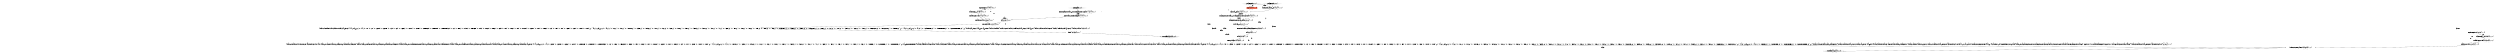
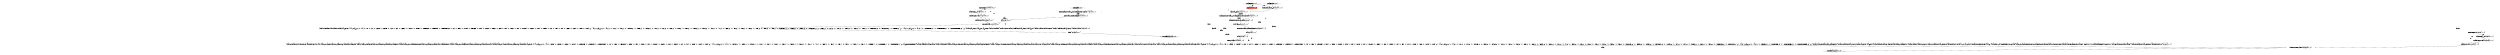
  digraph {
    node [fillcolor=white shape=ellipse style=filled]
    edge [style=bold]
    n1 [label="RecognitionException re@@@178@@@['1', '1', '0']" shape=diamond]
    n2 [label="_localctx.exception = re@@@179@@@['1', '1', '0']"]
    n3 [label="_errHandler.recover(this,re)@@@181@@@['1', '1', '0']"]
    n4 [label="_errHandler.reportError(this,re)@@@180@@@['1', '1', '0']"]
    n5 [label="{unrollRecursionContexts(_parentctx)}@@@183@@@['1', '1', '0']"]
    n6 [fillcolor=lightgray label="return _localctx@@@186@@@['1', '1', '0']"]
    n7 [label="enterOuterAlt(_localctx,1)@@@7@@@['0', '0', '1']"]
    n8 [label="{setState(722)functionName()setState(723)match(T__0)setState(735)_la = _input.LA(1)if ((((_la) & ~0x3f) == 0 && ((1L << _la) & ((1L << T__0) | (1L << ALL) | (1L << ANALYZE) | (1L << ANALYZED) | (1L << CASE) | (1L << CAST) | (1L << CATALOGS) | (1L << COLUMNS) | (1L << CONVERT) | (1L << CURRENT_DATE) | (1L << CURRENT_TIME) | (1L << CURRENT_TIMESTAMP) | (1L << DAY) | (1L << DEBUG) | (1L << DISTINCT) | (1L << EXECUTABLE) | (1L << EXISTS) | (1L << EXPLAIN) | (1L << EXTRACT) | (1L << FALSE) | (1L << FIRST) | (1L << FORMAT) | (1L << FULL) | (1L << FUNCTIONS) | (1L << GRAPHVIZ) | (1L << HOUR) | (1L << INTERVAL) | (1L << LAST) | (1L << LEFT) | (1L << LIMIT) | (1L << MAPPED) | (1L << MATCH) | (1L << MINUTE) | (1L << MONTH))) != 0) || ((((_la - 66)) & ~0x3f) == 0 && ((1L << (_la - 66)) & ((1L << (NOT - 66)) | (1L << (NULL - 66)) | (1L << (OPTIMIZED - 66)) | (1L << (PARSED - 66)) | (1L << (PHYSICAL - 66)) | (1L << (PIVOT - 66)) | (1L << (PLAN - 66)) | (1L << (RIGHT - 66)) | (1L << (RLIKE - 66)) | (1L << (QUERY - 66)) | (1L << (SCHEMAS - 66)) | (1L << (SECOND - 66)) | (1L << (SHOW - 66)) | (1L << (SYS - 66)) | (1L << (TABLES - 66)) | (1L << (TEXT - 66)) | (1L << (TRUE - 66)) | (1L << (TYPE - 66)) | (1L << (TYPES - 66)) | (1L << (VERIFY - 66)) | (1L << (YEAR - 66)) | (1L << (FUNCTION_ESC - 66)) | (1L << (DATE_ESC - 66)) | (1L << (TIME_ESC - 66)) | (1L << (TIMESTAMP_ESC - 66)) | (1L << (GUID_ESC - 66)) | (1L << (PLUS - 66)) | (1L << (MINUS - 66)) | (1L << (ASTERISK - 66)) | (1L << (PARAM - 66)) | (1L << (STRING - 66)) | (1L << (INTEGER_VALUE - 66)) | (1L << (DECIMAL_VALUE - 66)) | (1L << (IDENTIFIER - 66)))) != 0) || ((((_la - 130)) & ~0x3f) == 0 && ((1L << (_la - 130)) & ((1L << (DIGIT_IDENTIFIER - 130)) | (1L << (QUOTED_IDENTIFIER - 130)) | (1L << (BACKQUOTED_IDENTIFIER - 130)))) != 0)) {{setState(725)_la = _input.LA(1)if (_la == ALL || _la == DISTINCT) {{setState(724)setQuantifier()}}setState(727)expression()setState(732)_errHandler.sync(this)_la = _input.LA(1)while (_la == T__2) {{{setState(728)match(T__2)setState(729)expression()}}setState(734)_errHandler.sync(this)_la = _input.LA(1)}}}setState(737)match(T__1)}@@@8@@@['0', '0', '1']"]
    n9 [label="{exitRule()}@@@54@@@['0', '0', '1']"]
    n10 [fillcolor=lightgray label="return _localctx@@@57@@@['0', '0', '1']"]
    n11 [label="int _startState = 68@@@7@@@['1', '1', '0']"]
    n12 [label="{setState(660)_errHandler.sync(this)switch (getInterpreter().adaptivePredict(_input,90,_ctx)) {case 1:{_localctx = new CastContext(_localctx)_ctx = _localctx_prevctx = _localctxsetState(625)castExpression()}breakcase 2:{_localctx = new ExtractContext(_localctx)_ctx = _localctx_prevctx = _localctxsetState(626)extractExpression()}breakcase 3:{_localctx = new CurrentDateTimeFunctionContext(_localctx)_ctx = _localctx_prevctx = _localctxsetState(627)builtinDateTimeFunction()}breakcase 4:{_localctx = new ConstantDefaultContext(_localctx)_ctx = _localctx_prevctx = _localctxsetState(628)constant()}breakcase 5:{_localctx = new StarContext(_localctx)_ctx = _localctx_prevctx = _localctxsetState(632)_la = _input.LA(1)if ((((_la) & ~0x3f) == 0 && ((1L << _la) & ((1L << ANALYZE) | (1L << ANALYZED) | (1L << CATALOGS) | (1L << COLUMNS) | (1L << CURRENT_DATE) | (1L << CURRENT_TIME) | (1L << CURRENT_TIMESTAMP) | (1L << DAY) | (1L << DEBUG) | (1L << EXECUTABLE) | (1L << EXPLAIN) | (1L << FIRST) | (1L << FORMAT) | (1L << FULL) | (1L << FUNCTIONS) | (1L << GRAPHVIZ) | (1L << HOUR) | (1L << INTERVAL) | (1L << LAST) | (1L << LIMIT) | (1L << MAPPED) | (1L << MINUTE) | (1L << MONTH))) != 0) || ((((_la - 70)) & ~0x3f) == 0 && ((1L << (_la - 70)) & ((1L << (OPTIMIZED - 70)) | (1L << (PARSED - 70)) | (1L << (PHYSICAL - 70)) | (1L << (PIVOT - 70)) | (1L << (PLAN - 70)) | (1L << (RLIKE - 70)) | (1L << (QUERY - 70)) | (1L << (SCHEMAS - 70)) | (1L << (SECOND - 70)) | (1L << (SHOW - 70)) | (1L << (SYS - 70)) | (1L << (TABLES - 70)) | (1L << (TEXT - 70)) | (1L << (TYPE - 70)) | (1L << (TYPES - 70)) | (1L << (VERIFY - 70)) | (1L << (YEAR - 70)) | (1L << (IDENTIFIER - 70)) | (1L << (DIGIT_IDENTIFIER - 70)) | (1L << (QUOTED_IDENTIFIER - 70)))) != 0) || _la == BACKQUOTED_IDENTIFIER) {{setState(629)qualifiedName()setState(630)match(DOT)}}setState(634)match(ASTERISK)}breakcase 6:{_localctx = new FunctionContext(_localctx)_ctx = _localctx_prevctx = _localctxsetState(635)functionExpression()}breakcase 7:{_localctx = new SubqueryExpressionContext(_localctx)_ctx = _localctx_prevctx = _localctxsetState(636)match(T__0)setState(637)query()setState(638)match(T__1)}breakcase 8:{_localctx = new DereferenceContext(_localctx)_ctx = _localctx_prevctx = _localctxsetState(640)qualifiedName()}breakcase 9:{_localctx = new ParenthesizedExpressionContext(_localctx)_ctx = _localctx_prevctx = _localctxsetState(641)match(T__0)setState(642)expression()setState(643)match(T__1)}breakcase 10:{_localctx = new CaseContext(_localctx)_ctx = _localctx_prevctx = _localctxsetState(645)match(CASE)setState(647)_la = _input.LA(1)if ((((_la) & ~0x3f) == 0 && ((1L << _la) & ((1L << T__0) | (1L << ANALYZE) | (1L << ANALYZED) | (1L << CASE) | (1L << CAST) | (1L << CATALOGS) | (1L << COLUMNS) | (1L << CONVERT) | (1L << CURRENT_DATE) | (1L << CURRENT_TIME) | (1L << CURRENT_TIMESTAMP) | (1L << DAY) | (1L << DEBUG) | (1L << EXECUTABLE) | (1L << EXISTS) | (1L << EXPLAIN) | (1L << EXTRACT) | (1L << FALSE) | (1L << FIRST) | (1L << FORMAT) | (1L << FULL) | (1L << FUNCTIONS) | (1L << GRAPHVIZ) | (1L << HOUR) | (1L << INTERVAL) | (1L << LAST) | (1L << LEFT) | (1L << LIMIT) | (1L << MAPPED) | (1L << MATCH) | (1L << MINUTE) | (1L << MONTH))) != 0) || ((((_la - 66)) & ~0x3f) == 0 && ((1L << (_la - 66)) & ((1L << (NOT - 66)) | (1L << (NULL - 66)) | (1L << (OPTIMIZED - 66)) | (1L << (PARSED - 66)) | (1L << (PHYSICAL - 66)) | (1L << (PIVOT - 66)) | (1L << (PLAN - 66)) | (1L << (RIGHT - 66)) | (1L << (RLIKE - 66)) | (1L << (QUERY - 66)) | (1L << (SCHEMAS - 66)) | (1L << (SECOND - 66)) | (1L << (SHOW - 66)) | (1L << (SYS - 66)) | (1L << (TABLES - 66)) | (1L << (TEXT - 66)) | (1L << (TRUE - 66)) | (1L << (TYPE - 66)) | (1L << (TYPES - 66)) | (1L << (VERIFY - 66)) | (1L << (YEAR - 66)) | (1L << (FUNCTION_ESC - 66)) | (1L << (DATE_ESC - 66)) | (1L << (TIME_ESC - 66)) | (1L << (TIMESTAMP_ESC - 66)) | (1L << (GUID_ESC - 66)) | (1L << (PLUS - 66)) | (1L << (MINUS - 66)) | (1L << (ASTERISK - 66)) | (1L << (PARAM - 66)) | (1L << (STRING - 66)) | (1L << (INTEGER_VALUE - 66)) | (1L << (DECIMAL_VALUE - 66)))) != 0) || ((((_la - 130)) & ~0x3f) == 0 && ((1L << (_la - 130)) & ((1L << (IDENTIFIER - 130)) | (1L << (DIGIT_IDENTIFIER - 130)) | (1L << (QUOTED_IDENTIFIER - 130)) | (1L << (BACKQUOTED_IDENTIFIER - 130)))) != 0)) {{setState(646)((CaseContext)_localctx).operand = booleanExpression(0)}}setState(650)_errHandler.sync(this)_la = _input.LA(1)setState(656)_la = _input.LA(1)if (_la == ELSE) {{setState(654)match(ELSE)setState(655)((CaseContext)_localctx).elseClause = booleanExpression(0)}}setState(658)match(END)}break_ctx.stop = _input.LT(-1)setState(667)_errHandler.sync(this)_alt = getInterpreter().adaptivePredict(_input,91,_ctx)while (_alt != 2 && _alt != org.antlr.v4.runtime.atn.ATN.INVALID_ALT_NUMBER) {if (_alt == 1) {if (_parseListeners != null) triggerExitRuleEvent()_prevctx = _localctx{{_localctx = new CastOperatorExpressionContext(new PrimaryExpressionContext(_parentctx,_parentState))pushNewRecursionContext(_localctx,_startState,RULE_primaryExpression)setState(662)if (!(precpred(_ctx,10))) throw new FailedPredicateException(this,\"precpred(_ctx, 10)\")setState(663)match(CAST_OP)setState(664)dataType()}}}setState(669)_errHandler.sync(this)_alt = getInterpreter().adaptivePredict(_input,91,_ctx)}}@@@13@@@['1', '1', '0']"]
    n13 [label="enterRecursionRule(_localctx,68,RULE_primaryExpression,_p)@@@8@@@['1', '1', '0']"]
    n14 [label="int _la@@@9@@@['1', '1', '0']"]
    n15 [fillcolor=lightgray label="functionTemplate['0', '0', '1']" shape=diamond]
    n16 [label="FunctionTemplateContext _localctx = new FunctionTemplateContext(_ctx,getState())@@@3@@@['0', '0', '1']"]
    n17 [label="enterRule(_localctx,84,RULE_functionTemplate)@@@4@@@['0', '0', '1']"]
    n18 [label="ParserRuleContext _parentctx = _ctx@@@3@@@['1', '1', '0']"]
    n19 [label="int _parentState = getState()@@@4@@@['1', '1', '0']"]
    n20 [label="PrimaryExpressionContext _localctx = new PrimaryExpressionContext(_ctx,_parentState)@@@5@@@['1', '1', '0']"]
    n21 [label="RecognitionException re@@@49@@@['0', '0', '1']" shape=diamond]
    n22 [label="_errHandler.recover(this,re)@@@52@@@['0', '0', '1']"]
    n23 [label="_localctx.exception = re@@@50@@@['0', '0', '1']"]
    n24 [label="_errHandler.reportError(this,re)@@@51@@@['0', '0', '1']"]
    n25 [label="int _la@@@5@@@['0', '0', '1']"]
    n26 [label="PrimaryExpressionContext _prevctx = _localctx@@@6@@@['1', '1', '0']"]
    n27 [fillcolor=lightgray label="primaryExpression['0', '1', '0']" shape=diamond]
    n28 [fillcolor=tomato label="int _p@@@2@@@['1', '1', '0']" shape=box]
    n29 [label="enterOuterAlt(_localctx,1)@@@12@@@['1', '1', '0']"]
    n30 [label="int _alt@@@11@@@['1', '1', '0']"]
    n31 [fillcolor=lightgray label="primaryExpression['1', '0', '0']" shape=diamond]
    n1 -> n2
    n1 -> n2 [label=true style=dotted]
    n1 -> n3 [label=true style=dotted]
    n1 -> n4 [label=true style=dotted]
    n2 -> n4
    n3 -> n5
    n4 -> n3
    n5 -> n6
    n7 -> n8
    n8 -> n9
    n9 -> n10
    n11 -> n12 [label=_startState style=solid]
    n11 -> n13
    n12 -> n5
    n12 -> n6 [label=_localctx style=solid]
    n13 -> n14
    n14 -> n12 [label=_la style=solid]
    n14 -> n30
    n15 -> n16
    n16 -> n7 [label=_localctx style=solid]
    n16 -> n10 [label=_localctx style=solid]
    n16 -> n17 [label=_localctx style=solid]
    n16 -> n17
    n17 -> n25
    n18 -> n5 [label=_parentctx style=solid]
    n18 -> n12 [label=_parentctx style=solid]
    n18 -> n16 [label=0 style=dashed]
    n18 -> n19
    n19 -> n12 [label=_parentState style=solid]
    n19 -> n20 [label=_parentState style=solid]
    n19 -> n20
    n20 -> n12 [label=_localctx style=solid]
    n20 -> n13 [label=_localctx style=solid]
    n20 -> n26
    n20 -> n26 [label=_localctx style=solid]
    n20 -> n29 [label=_localctx style=solid]
    n21 -> n22 [label=true style=dotted]
    n21 -> n23
    n21 -> n23 [label=true style=dotted]
    n21 -> n24 [label=true style=dotted]
    n22 -> n7
    n23 -> n24
    n24 -> n22
    n25 -> n7
    n25 -> n8 [label=_la style=solid]
    n26 -> n11
    n27 -> n18
    n27 -> n28 [label=true style=dotted]
    n28 -> n13 [label=_p style=solid]
    n29 -> n12
    n30 -> n12 [label=_alt style=solid]
    n30 -> n29
    n31 -> n18
-   n31 -> n28 [label=localctx style=dotted]
+   n31 -> n28 [label=true style=dotted]
  }
